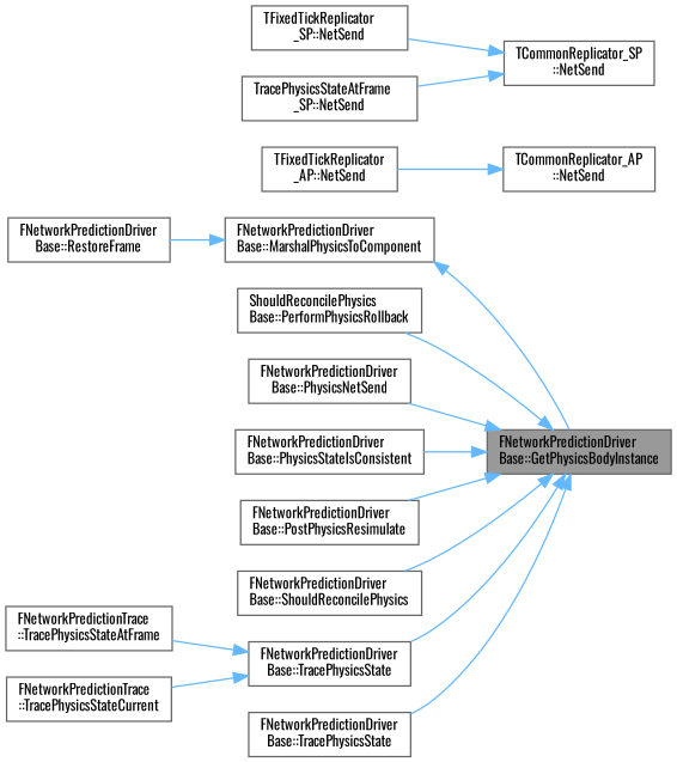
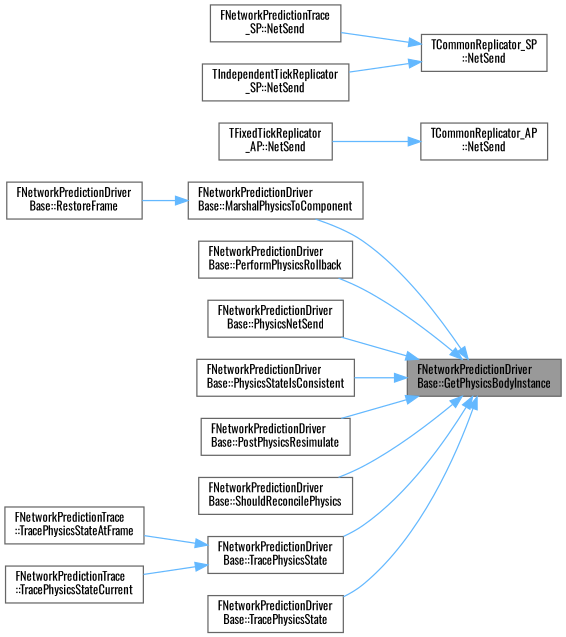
  digraph {
    fontname=Oswald
    rankdir=RL
    node [color=grey40 fillcolor=white fontname=Oswald fontsize=10 shape=box style=filled]
    edge [color=steelblue1 dir=back fontname=Oswald fontsize=10 labelfontname=Helvetica labelfontsize=10 style=solid]
    n1 [color=gray40 fillcolor=grey60 fontcolor=black height=0.2 label="FNetworkPredictionDriver\lBase::GetPhysicsBodyInstance" width=0.4]
    n2 [height=0.2 label="FNetworkPredictionDriver\lBase::MarshalPhysicsToComponent" width=0.4]
-   n3 [height=0.2 label="ShouldReconcilePhysics\lBase::PerformPhysicsRollback" width=0.4]
+   n3 [height=0.2 label="FNetworkPredictionDriver\lBase::PerformPhysicsRollback" width=0.4]
    n4 [height=0.2 label="FNetworkPredictionDriver\lBase::PhysicsNetSend" width=0.4]
    n5 [height=0.2 label="FNetworkPredictionDriver\lBase::PhysicsStateIsConsistent" width=0.4]
    n6 [height=0.2 label="FNetworkPredictionDriver\lBase::PostPhysicsResimulate" width=0.4]
    n7 [height=0.2 label="FNetworkPredictionDriver\lBase::ShouldReconcilePhysics" width=0.4]
    n8 [height=0.2 label="FNetworkPredictionDriver\lBase::TracePhysicsState" width=0.4]
    n9 [height=0.2 label="FNetworkPredictionDriver\lBase::TracePhysicsState" width=0.4]
    n10 [height=0.2 label="FNetworkPredictionDriver\lBase::RestoreFrame" width=0.4]
    n11 [height=0.2 label="FNetworkPredictionTrace\l::TracePhysicsStateAtFrame" width=0.4]
    n12 [height=0.2 label="FNetworkPredictionTrace\l::TracePhysicsStateCurrent" width=0.4]
    n13 [height=0.2 label="TCommonReplicator_AP\l::NetSend" width=0.4]
    n14 [height=0.2 label="TFixedTickReplicator\l_AP::NetSend" width=0.4]
    n15 [height=0.2 label="TCommonReplicator_SP\l::NetSend" width=0.4]
-   n16 [height=0.2 label="TFixedTickReplicator\l_SP::NetSend" width=0.4]
-   n17 [height=0.2 label="TracePhysicsStateAtFrame\l_SP::NetSend" width=0.4]
-   n2 -> n1
+   n16 [height=0.2 label="FNetworkPredictionTrace\l_SP::NetSend" width=0.4]
+   n17 [height=0.2 label="TIndependentTickReplicator\l_SP::NetSend" width=0.4]
+   n1 -> n2
    n1 -> n3
    n1 -> n4
    n1 -> n5
    n1 -> n6
    n1 -> n7
    n1 -> n8
    n1 -> n9
    n2 -> n10
    n8 -> n11
    n8 -> n12
    n13 -> n14
    n15 -> n16
    n15 -> n17
  }
